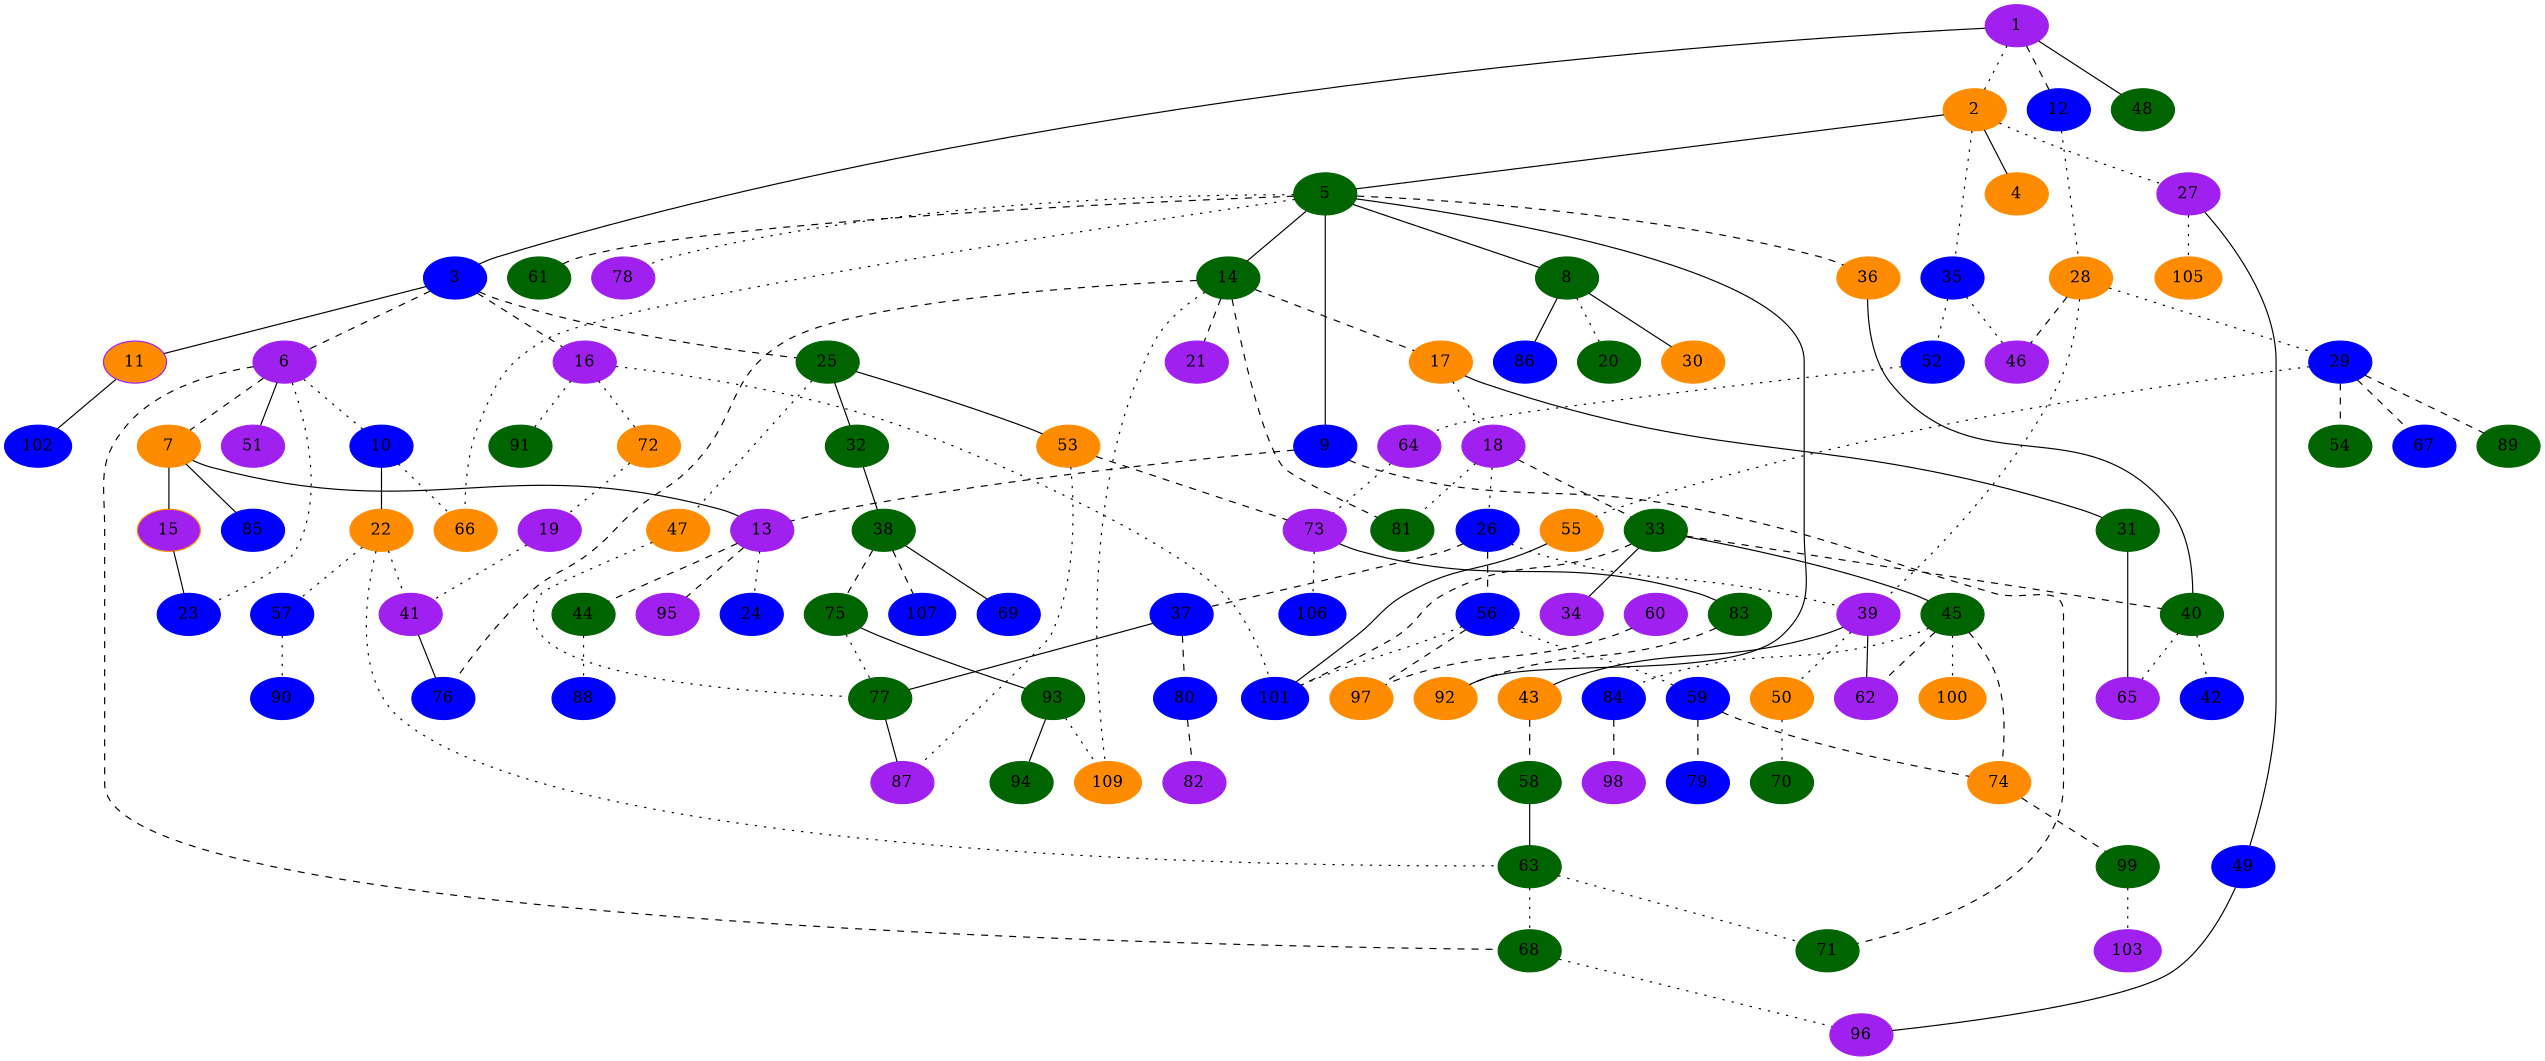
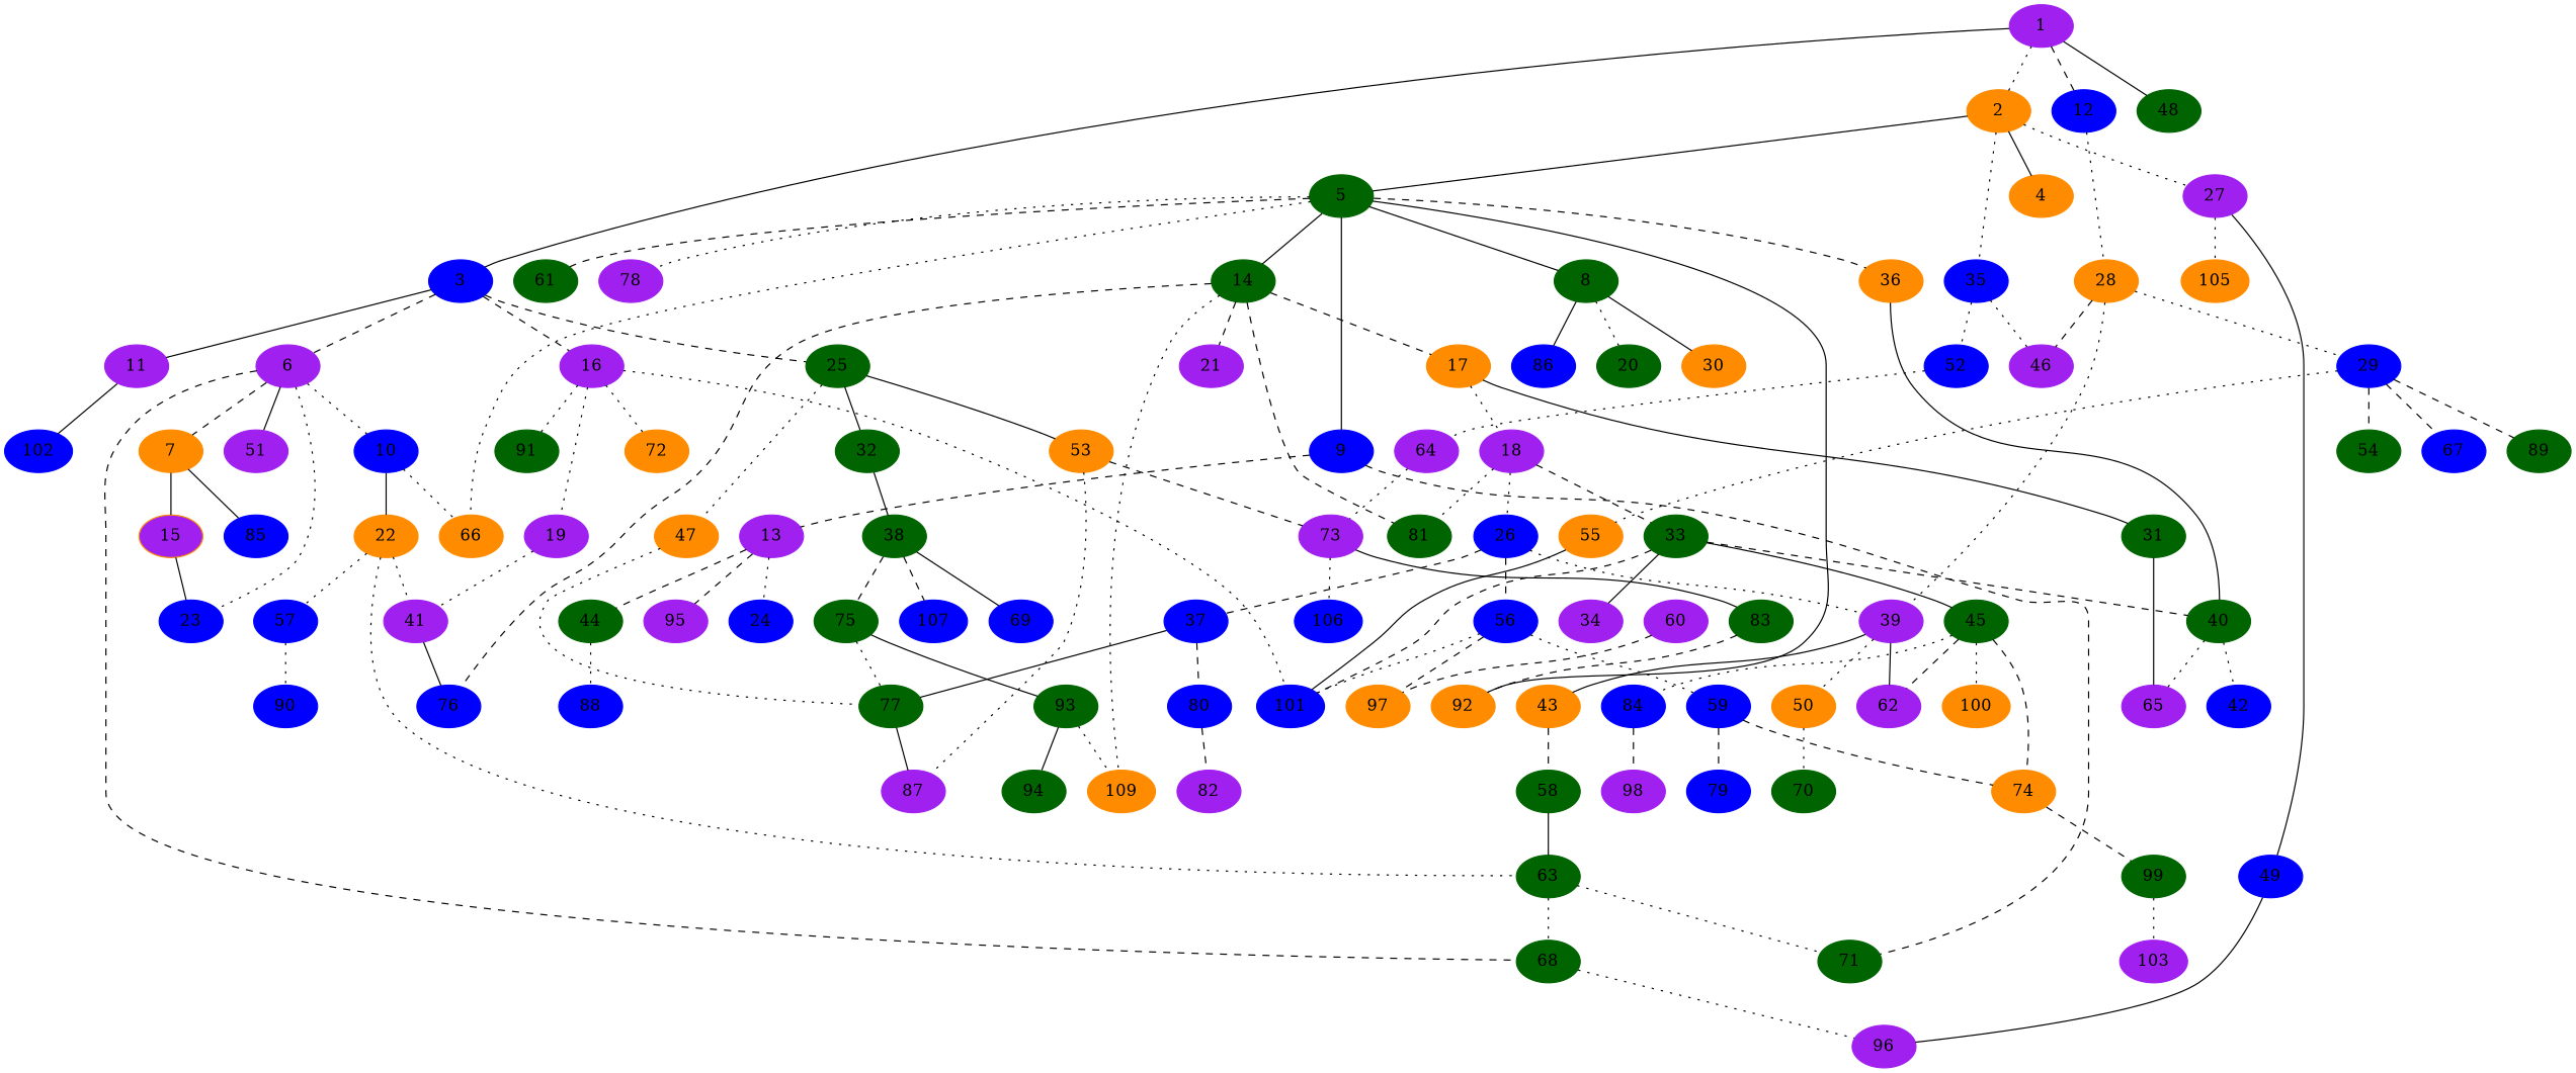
  graph {
    node [color=blue style=filled]
    edge [style=dotted]
    1 [color=purple]
    2 [color=darkorange]
    3
    12
    48 [color=darkgreen]
    4 [color=darkorange]
    5 [color=darkgreen]
    27 [color=purple]
    35
    6 [color=purple]
-   11 [color=purple fillcolor=darkorange]
+   11 [color=purple]
    16 [color=purple]
    25 [color=darkgreen]
    28 [color=darkorange]
    8 [color=darkgreen]
    9
    14 [color=darkgreen]
    36 [color=darkorange]
    61 [color=darkgreen]
    66 [color=darkorange]
    78 [color=purple]
    92 [color=darkorange]
    49
    105 [color=darkorange]
    46 [color=purple]
    52
    7 [color=darkorange]
    10
    23
    51 [color=purple]
    68 [color=darkgreen]
    102
    19 [color=purple]
    72 [color=darkorange]
    91 [color=darkgreen]
    101
    32 [color=darkgreen]
    47 [color=darkorange]
    53 [color=darkorange]
    20 [color=darkgreen]
    30 [color=darkorange]
    86
    13 [color=purple]
    71 [color=darkgreen]
    17 [color=darkorange]
    21 [color=purple]
    76
    81 [color=darkgreen]
    n49 [color=darkorange label=109]
    40 [color=darkgreen]
    15 [color=darkorange fillcolor=purple]
    85
    22 [color=darkorange]
    96 [color=purple]
    24
    44 [color=darkgreen]
    95 [color=purple]
    41 [color=purple]
    57
    63 [color=darkgreen]
    39 [color=purple]
    29
    88
    18 [color=purple]
    31 [color=darkgreen]
    26
    33 [color=darkgreen]
    65 [color=purple]
    37
    56
    34 [color=purple]
    45 [color=darkgreen]
    90
    38 [color=darkgreen]
    77 [color=darkgreen]
    73 [color=purple]
    87 [color=purple]
    80
    43 [color=darkorange]
    62 [color=purple]
    50 [color=darkorange]
    59
    97 [color=darkorange]
    54 [color=darkgreen]
    55 [color=darkorange]
    67
    89 [color=darkgreen]
    69
    75 [color=darkgreen]
    107
    42
    74 [color=darkorange]
    84
    100 [color=darkorange]
    64 [color=purple]
    82 [color=purple]
    93 [color=darkgreen]
    58 [color=darkgreen]
    70 [color=darkgreen]
    99 [color=darkgreen]
    98 [color=purple]
    60 [color=purple]
    83 [color=darkgreen]
    106
    79
    103 [color=purple]
    94 [color=darkgreen]
    1 -- 2
    1 -- 3 [style=solid]
    1 -- 12 [style=dashed]
    1 -- 48 [style=solid]
    2 -- 4 [style=solid]
    2 -- 5 [style=solid]
    2 -- 27
    2 -- 35
    3 -- 6 [style=dashed]
    3 -- 11 [style=solid]
    3 -- 16 [style=dashed]
    3 -- 25 [style=dashed]
    12 -- 28
    5 -- 8 [style=solid]
    5 -- 9 [style=solid]
    5 -- 14 [style=solid]
    5 -- 36 [style=dashed]
    5 -- 61 [style=dashed]
    5 -- 66
    5 -- 78
    5 -- 92 [style=solid]
    27 -- 49 [style=solid]
    27 -- 105
    35 -- 46
    35 -- 52
    6 -- 7 [style=dashed]
    6 -- 10
    6 -- 23
    6 -- 51 [style=solid]
    6 -- 68 [style=dashed]
    11 -- 102 [style=solid]
-   72 -- 19
+   16 -- 19
    16 -- 72
    16 -- 91
    16 -- 101
    25 -- 32 [style=solid]
    25 -- 47
    25 -- 53 [style=solid]
    28 -- 46 [style=dashed]
    28 -- 39
    28 -- 29
    8 -- 20
    8 -- 30 [style=solid]
    8 -- 86 [style=solid]
    9 -- 13 [style=dashed]
    9 -- 71 [style=dashed]
    14 -- 17 [style=dashed]
    14 -- 21 [style=dashed]
    14 -- 76 [style=dashed]
    14 -- 81 [style=dashed]
    14 -- n49
    36 -- 40 [style=solid]
    49 -- 96 [style=solid]
    52 -- 64
-   7 -- 13 [style=solid]
    7 -- 15 [style=solid]
    7 -- 85 [style=solid]
    10 -- 66
    10 -- 22 [style=solid]
    68 -- 96
    19 -- 41
    32 -- 38 [style=solid]
    47 -- 77
    53 -- 73 [style=dashed]
    53 -- 87
    13 -- 24
    13 -- 44 [style=dashed]
    13 -- 95 [style=dashed]
    17 -- 18
    17 -- 31 [style=solid]
    40 -- 65
    40 -- 42
    15 -- 23 [style=solid]
    22 -- 41
    22 -- 57
    22 -- 63
    44 -- 88
    41 -- 76 [style=solid]
    57 -- 90
    63 -- 68
    63 -- 71
    39 -- 43 [style=solid]
    39 -- 62 [style=solid]
    39 -- 50
    29 -- 54 [style=dashed]
    29 -- 55
    29 -- 67 [style=dashed]
    29 -- 89 [style=dashed]
    18 -- 81
    18 -- 26
    18 -- 33 [style=dashed]
    31 -- 65 [style=solid]
    26 -- 39
    26 -- 37 [style=dashed]
    26 -- 56 [style=dashed]
    33 -- 101 [style=dashed]
    33 -- 40 [style=dashed]
    33 -- 34 [style=solid]
    33 -- 45 [style=solid]
    37 -- 77 [style=solid]
    37 -- 80 [style=dashed]
    56 -- 101
    56 -- 59
    56 -- 97 [style=dashed]
    45 -- 62 [style=dashed]
    45 -- 74 [style=dashed]
    45 -- 84
    45 -- 100
    38 -- 69 [style=solid]
    38 -- 75 [style=dashed]
    38 -- 107 [style=dashed]
    77 -- 87 [style=solid]
    73 -- 83 [style=solid]
    73 -- 106
    80 -- 82 [style=dashed]
    43 -- 58 [style=dashed]
    50 -- 70
    59 -- 74 [style=dashed]
    59 -- 79 [style=dashed]
    55 -- 101 [style=solid]
    75 -- 77
    75 -- 93 [style=solid]
    74 -- 99 [style=dashed]
    84 -- 98 [style=dashed]
    64 -- 73
    93 -- n49
    93 -- 94 [style=solid]
    58 -- 63 [style=solid]
    99 -- 103
    60 -- 97 [style=dashed]
    83 -- 92 [style=dashed]
  }
